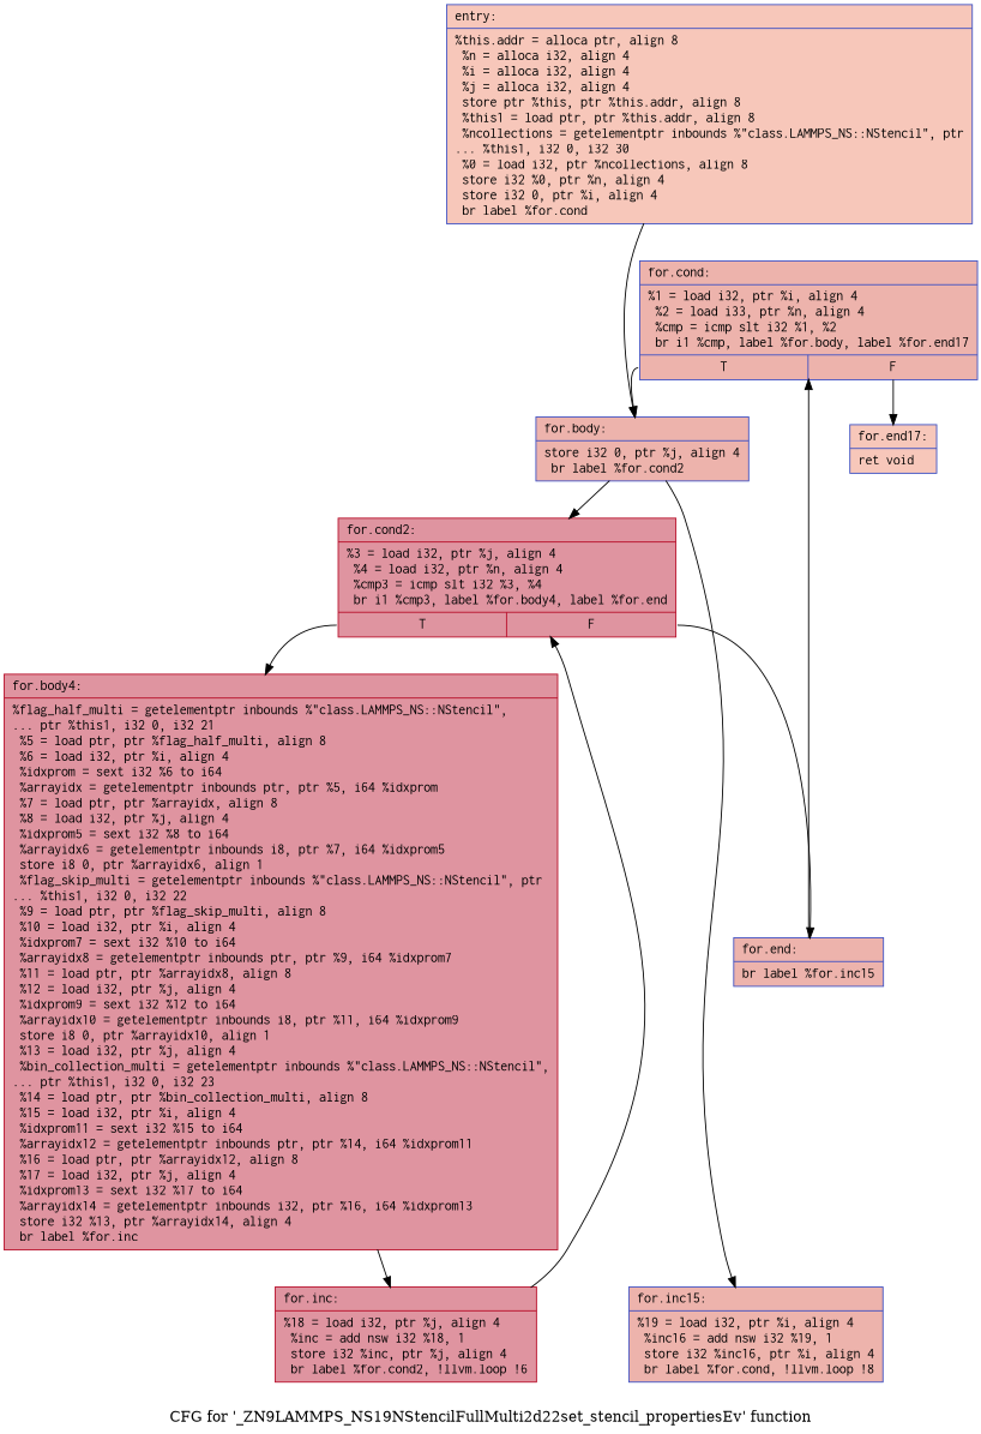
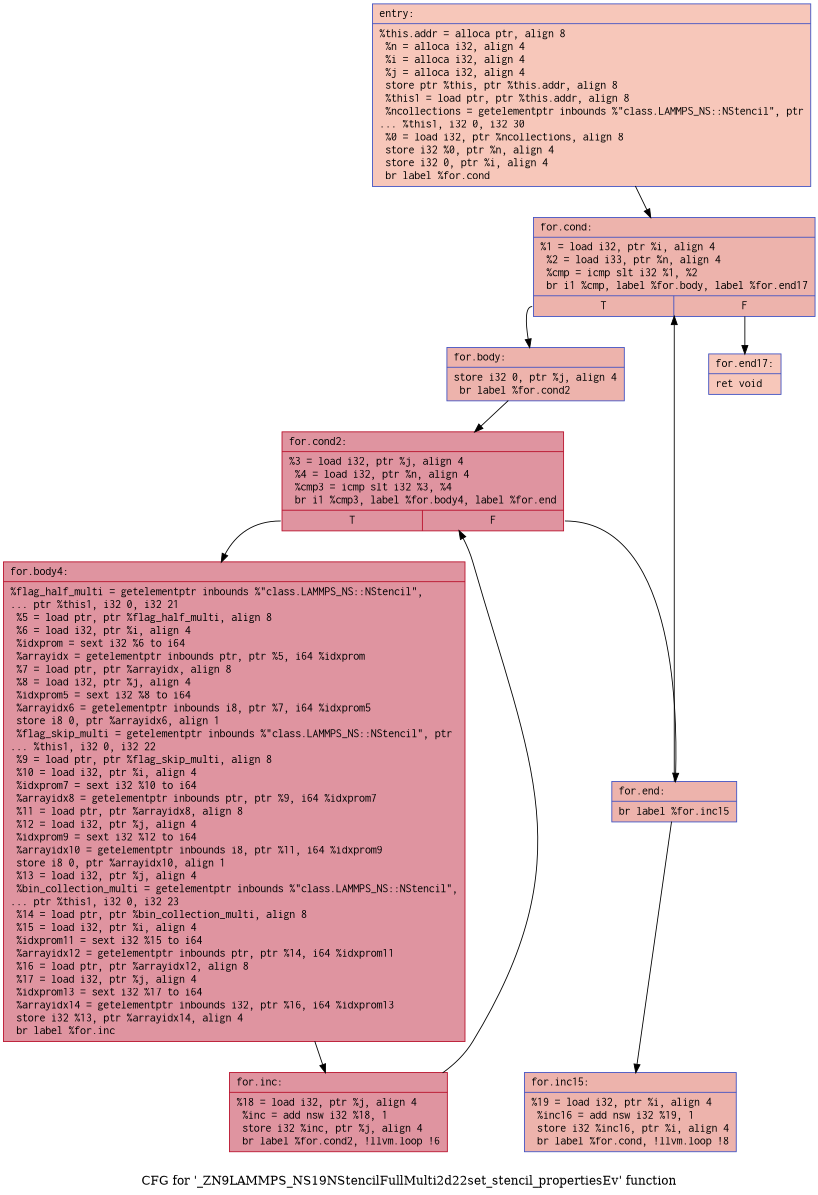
  digraph {
    label="CFG for '_ZN9LAMMPS_NS19NStencilFullMulti2d22set_stencil_propertiesEv' function"
    node [color="#3d50c3ff" fillcolor="#d6524470" fontname=Courier shape=record style=filled]
    n1 [fillcolor="#ec7f6370" label="{entry:\l|  %this.addr = alloca ptr, align 8\l  %n = alloca i32, align 4\l  %i = alloca i32, align 4\l  %j = alloca i32, align 4\l  store ptr %this, ptr %this.addr, align 8\l  %this1 = load ptr, ptr %this.addr, align 8\l  %ncollections = getelementptr inbounds %\"class.LAMMPS_NS::NStencil\", ptr\l... %this1, i32 0, i32 30\l  %0 = load i32, ptr %ncollections, align 8\l  store i32 %0, ptr %n, align 4\l  store i32 0, ptr %i, align 4\l  br label %for.cond\l}"]
    n2 [label="{for.cond:\l|  %1 = load i32, ptr %i, align 4\l  %2 = load i33, ptr %n, align 4\l  %cmp = icmp slt i32 %1, %2\l  br i1 %cmp, label %for.body, label %for.end17\l|{<s0>T|<s1>F}}"]
    n3 [label="{for.body:\l|  store i32 0, ptr %j, align 4\l  br label %for.cond2\l}"]
    n4 [fillcolor="#ec7f6370" label="{for.end17:\l|  ret void\l}"]
    n5 [color="#b70d28ff" fillcolor="#b70d2870" label="{for.cond2:\l|  %3 = load i32, ptr %j, align 4\l  %4 = load i32, ptr %n, align 4\l  %cmp3 = icmp slt i32 %3, %4\l  br i1 %cmp3, label %for.body4, label %for.end\l|{<s0>T|<s1>F}}"]
    n6 [color="#b70d28ff" fillcolor="#b70d2870" label="{for.body4:\l|  %flag_half_multi = getelementptr inbounds %\"class.LAMMPS_NS::NStencil\",\l... ptr %this1, i32 0, i32 21\l  %5 = load ptr, ptr %flag_half_multi, align 8\l  %6 = load i32, ptr %i, align 4\l  %idxprom = sext i32 %6 to i64\l  %arrayidx = getelementptr inbounds ptr, ptr %5, i64 %idxprom\l  %7 = load ptr, ptr %arrayidx, align 8\l  %8 = load i32, ptr %j, align 4\l  %idxprom5 = sext i32 %8 to i64\l  %arrayidx6 = getelementptr inbounds i8, ptr %7, i64 %idxprom5\l  store i8 0, ptr %arrayidx6, align 1\l  %flag_skip_multi = getelementptr inbounds %\"class.LAMMPS_NS::NStencil\", ptr\l... %this1, i32 0, i32 22\l  %9 = load ptr, ptr %flag_skip_multi, align 8\l  %10 = load i32, ptr %i, align 4\l  %idxprom7 = sext i32 %10 to i64\l  %arrayidx8 = getelementptr inbounds ptr, ptr %9, i64 %idxprom7\l  %11 = load ptr, ptr %arrayidx8, align 8\l  %12 = load i32, ptr %j, align 4\l  %idxprom9 = sext i32 %12 to i64\l  %arrayidx10 = getelementptr inbounds i8, ptr %11, i64 %idxprom9\l  store i8 0, ptr %arrayidx10, align 1\l  %13 = load i32, ptr %j, align 4\l  %bin_collection_multi = getelementptr inbounds %\"class.LAMMPS_NS::NStencil\",\l... ptr %this1, i32 0, i32 23\l  %14 = load ptr, ptr %bin_collection_multi, align 8\l  %15 = load i32, ptr %i, align 4\l  %idxprom11 = sext i32 %15 to i64\l  %arrayidx12 = getelementptr inbounds ptr, ptr %14, i64 %idxprom11\l  %16 = load ptr, ptr %arrayidx12, align 8\l  %17 = load i32, ptr %j, align 4\l  %idxprom13 = sext i32 %17 to i64\l  %arrayidx14 = getelementptr inbounds i32, ptr %16, i64 %idxprom13\l  store i32 %13, ptr %arrayidx14, align 4\l  br label %for.inc\l}"]
    n7 [label="{for.end:\l|  br label %for.inc15\l}"]
    n8 [color="#b70d28ff" fillcolor="#b70d2870" label="{for.inc:\l|  %18 = load i32, ptr %j, align 4\l  %inc = add nsw i32 %18, 1\l  store i32 %inc, ptr %j, align 4\l  br label %for.cond2, !llvm.loop !6\l}"]
    n9 [label="{for.inc15:\l|  %19 = load i32, ptr %i, align 4\l  %inc16 = add nsw i32 %19, 1\l  store i32 %inc16, ptr %i, align 4\l  br label %for.cond, !llvm.loop !8\l}"]
-   n1 -> n3
+   n1 -> n2
    n2 -> n3 [tailport=s0]
    n2 -> n4 [tailport=s1]
    n3 -> n5
    n5 -> n6 [tailport=s0]
    n5 -> n7 [tailport=s1]
    n6 -> n8
    n7 -> n2
-   n3 -> n9
+   n7 -> n9
    n8 -> n5
  }
